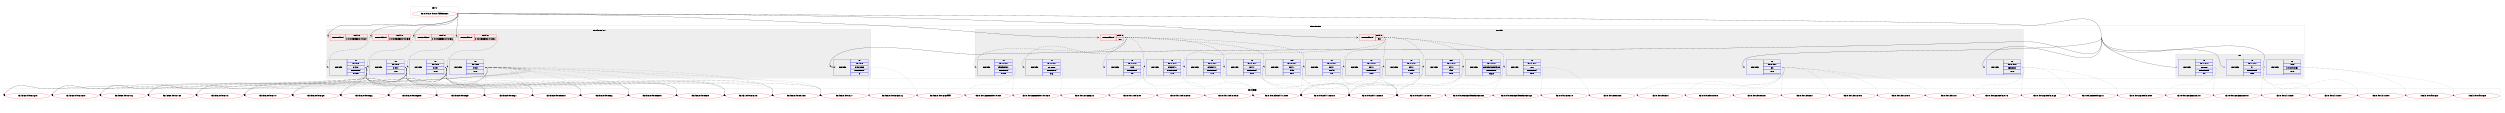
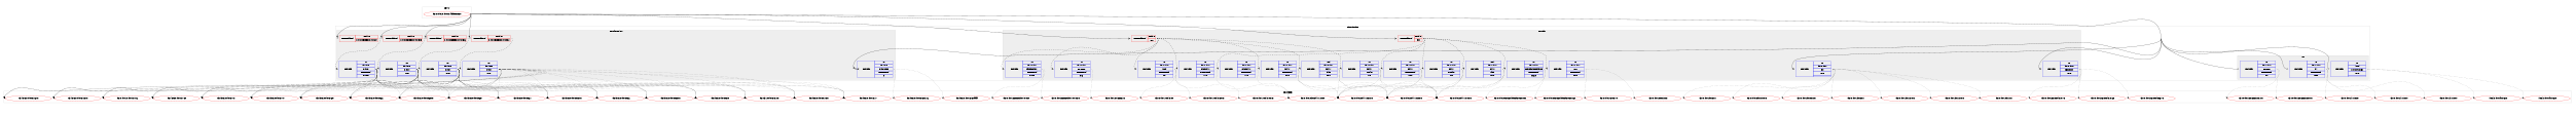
  digraph {
    compound=true
    concentrate=true
    fontname=Helvetica
    fontsize=10
    newrank=true
    rankdir=TB
    ranksep=1.5
    node [color=red fontname=Helvetica fontsize=10]
    edge [arrowhead=vee headport=w style=dotted tailport=e weight=100]
    n1 [label="dev-python/python-swiftclient-3.5.0" width=4]
    n2 [color=blue label=<<TABLE BORDER="0" CELLBORDER="1" CELLSPACING="0" CELLPADDING="4" WIDTH="220"><TR><TD ROWSPAN="6" CELLPADDING="30">pack_dep</TD></TR><TR><TD WIDTH="110">weak</TD></TR><TR><TD>dev-python</TD></TR><TR><TD>sphinx</TD></TR><TR><TD>tilde</TD></TR><TR><TD>1.2.0</TD></TR></TABLE>> shape=none]
    n3 [color=blue label=<<TABLE BORDER="0" CELLBORDER="1" CELLSPACING="0" CELLPADDING="4" WIDTH="220"><TR><TD ROWSPAN="6" CELLPADDING="30">pack_dep</TD></TR><TR><TD WIDTH="110">no</TD></TR><TR><TD>dev-python</TD></TR><TR><TD>oslo-sphinx</TD></TR><TR><TD>greaterequal</TD></TR><TR><TD>4.7.0</TD></TR></TABLE>> shape=none]
    n4 [color=blue label=<<TABLE BORDER="0" CELLBORDER="1" CELLSPACING="0" CELLPADDING="4" WIDTH="220"><TR><TD ROWSPAN="6" CELLPADDING="30">pack_dep</TD></TR><TR><TD WIDTH="110">no</TD></TR><TR><TD>dev-python</TD></TR><TR><TD>sphinx</TD></TR><TR><TD>greaterequal</TD></TR><TR><TD>1.1.2</TD></TR></TABLE>> shape=none]
    n5 [color=blue label=<<TABLE BORDER="0" CELLBORDER="1" CELLSPACING="0" CELLPADDING="4" WIDTH="220"><TR><TD ROWSPAN="6" CELLPADDING="30">pack_dep</TD></TR><TR><TD WIDTH="110">no</TD></TR><TR><TD>dev-python</TD></TR><TR><TD>sphinx</TD></TR><TR><TD>smaller</TD></TR><TR><TD>1.3</TD></TR></TABLE>> shape=none]
    n6 [color=blue label=<<TABLE BORDER="0" CELLBORDER="1" CELLSPACING="0" CELLPADDING="4" WIDTH="220"><TR><TD ROWSPAN="6" CELLPADDING="30">pack_dep</TD></TR><TR><TD WIDTH="110">no</TD></TR><TR><TD>dev-python</TD></TR><TR><TD>reno</TD></TR><TR><TD>greaterequal</TD></TR><TR><TD>2.5.0</TD></TR></TABLE>> shape=none]
    n7 [color=blue label=<<TABLE BORDER="0" CELLBORDER="1" CELLSPACING="0" CELLPADDING="4" WIDTH="220"><TR><TD ROWSPAN="6" CELLPADDING="30">pack_dep</TD></TR><TR><TD WIDTH="110">no</TD></TR><TR><TD>dev-python</TD></TR><TR><TD>openstackdocstheme</TD></TR><TR><TD>greaterequal</TD></TR><TR><TD>1.16.0</TD></TR></TABLE>> shape=none]
    n8 [label=<<TABLE BORDER="0" CELLBORDER="1" CELLSPACING="0" CELLPADDING="4"><TR><TD ROWSPAN="3" CELLPADDING="10">use_conditional</TD></TR><TR><TD>positive</TD></TR><TR><TD>doc</TD></TR></TABLE>> shape=none]
    n9 [color=blue label=<<TABLE BORDER="0" CELLBORDER="1" CELLSPACING="0" CELLPADDING="4" WIDTH="220"><TR><TD ROWSPAN="6" CELLPADDING="30">pack_dep</TD></TR><TR><TD WIDTH="110">no</TD></TR><TR><TD>dev-python</TD></TR><TR><TD>coverage</TD></TR><TR><TD>greaterequal</TD></TR><TR><TD>3.6</TD></TR></TABLE>> shape=none]
    n10 [color=blue label=<<TABLE BORDER="0" CELLBORDER="1" CELLSPACING="0" CELLPADDING="4" WIDTH="220"><TR><TD ROWSPAN="6" CELLPADDING="30">pack_dep</TD></TR><TR><TD WIDTH="110">no</TD></TR><TR><TD>dev-python</TD></TR><TR><TD>mock</TD></TR><TR><TD>greaterequal</TD></TR><TR><TD>1.2</TD></TR></TABLE>> shape=none]
    n11 [color=blue label=<<TABLE BORDER="0" CELLBORDER="1" CELLSPACING="0" CELLPADDING="4" WIDTH="220"><TR><TD ROWSPAN="6" CELLPADDING="30">pack_dep</TD></TR><TR><TD WIDTH="110">no</TD></TR><TR><TD>dev-python</TD></TR><TR><TD>oslo-sphinx</TD></TR><TR><TD>greaterequal</TD></TR><TR><TD>4.7.0</TD></TR></TABLE>> shape=none]
    n12 [color=blue label=<<TABLE BORDER="0" CELLBORDER="1" CELLSPACING="0" CELLPADDING="4" WIDTH="220"><TR><TD ROWSPAN="6" CELLPADDING="30">pack_dep</TD></TR><TR><TD WIDTH="110">no</TD></TR><TR><TD>dev-python</TD></TR><TR><TD>sphinx</TD></TR><TR><TD>greaterequal</TD></TR><TR><TD>1.1.2</TD></TR></TABLE>> shape=none]
    n13 [color=blue label=<<TABLE BORDER="0" CELLBORDER="1" CELLSPACING="0" CELLPADDING="4" WIDTH="220"><TR><TD ROWSPAN="6" CELLPADDING="30">pack_dep</TD></TR><TR><TD WIDTH="110">weak</TD></TR><TR><TD>dev-python</TD></TR><TR><TD>sphinx</TD></TR><TR><TD>tilde</TD></TR><TR><TD>1.2.0</TD></TR></TABLE>> shape=none]
    n14 [color=blue label=<<TABLE BORDER="0" CELLBORDER="1" CELLSPACING="0" CELLPADDING="4" WIDTH="220"><TR><TD ROWSPAN="6" CELLPADDING="30">pack_dep</TD></TR><TR><TD WIDTH="110">no</TD></TR><TR><TD>dev-python</TD></TR><TR><TD>sphinx</TD></TR><TR><TD>smaller</TD></TR><TR><TD>1.3</TD></TR></TABLE>> shape=none]
    n15 [color=blue label=<<TABLE BORDER="0" CELLBORDER="1" CELLSPACING="0" CELLPADDING="4" WIDTH="220"><TR><TD ROWSPAN="6" CELLPADDING="30">pack_dep</TD></TR><TR><TD WIDTH="110">no</TD></TR><TR><TD>dev-python</TD></TR><TR><TD>testrepository</TD></TR><TR><TD>greaterequal</TD></TR><TR><TD>0.0.18</TD></TR></TABLE>> shape=none]
    n16 [label=<<TABLE BORDER="0" CELLBORDER="1" CELLSPACING="0" CELLPADDING="4"><TR><TD ROWSPAN="3" CELLPADDING="10">use_conditional</TD></TR><TR><TD>positive</TD></TR><TR><TD>test</TD></TR></TABLE>> shape=none]
    n17 [color=blue label=<<TABLE BORDER="0" CELLBORDER="1" CELLSPACING="0" CELLPADDING="4" WIDTH="220"><TR><TD ROWSPAN="6" CELLPADDING="30">pack_dep</TD></TR><TR><TD WIDTH="110">no</TD></TR><TR><TD>dev-python</TD></TR><TR><TD>pbr</TD></TR><TR><TD>none</TD></TR><TR><TD></TD></TR></TABLE>> shape=none]
    n18 [color=blue label=<<TABLE BORDER="0" CELLBORDER="1" CELLSPACING="0" CELLPADDING="4" WIDTH="220"><TR><TD ROWSPAN="6" CELLPADDING="30">pack_dep</TD></TR><TR><TD WIDTH="110">no</TD></TR><TR><TD>dev-python</TD></TR><TR><TD>setuptools</TD></TR><TR><TD>none</TD></TR><TR><TD></TD></TR></TABLE>> shape=none]
    n19 [color=blue label=<<TABLE BORDER="0" CELLBORDER="1" CELLSPACING="0" CELLPADDING="4" WIDTH="220"><TR><TD ROWSPAN="6" CELLPADDING="30">pack_dep</TD></TR><TR><TD WIDTH="110">no</TD></TR><TR><TD>dev-lang</TD></TR><TR><TD>python</TD></TR><TR><TD>none</TD></TR><TR><TD></TD></TR></TABLE>> shape=none]
    n20 [label=<<TABLE BORDER="0" CELLBORDER="1" CELLSPACING="0" CELLPADDING="4"><TR><TD ROWSPAN="3" CELLPADDING="10">use_conditional</TD></TR><TR><TD>positive</TD></TR><TR><TD>python_targets_python3_5</TD></TR></TABLE>> shape=none]
    n21 [color=blue label=<<TABLE BORDER="0" CELLBORDER="1" CELLSPACING="0" CELLPADDING="4" WIDTH="220"><TR><TD ROWSPAN="6" CELLPADDING="30">pack_dep</TD></TR><TR><TD WIDTH="110">no</TD></TR><TR><TD>dev-lang</TD></TR><TR><TD>python</TD></TR><TR><TD>greaterequal</TD></TR><TR><TD>2.7.5-r2</TD></TR></TABLE>> shape=none]
    n22 [label=<<TABLE BORDER="0" CELLBORDER="1" CELLSPACING="0" CELLPADDING="4"><TR><TD ROWSPAN="3" CELLPADDING="10">use_conditional</TD></TR><TR><TD>positive</TD></TR><TR><TD>python_targets_python2_7</TD></TR></TABLE>> shape=none]
    n23 [color=blue label=<<TABLE BORDER="0" CELLBORDER="1" CELLSPACING="0" CELLPADDING="4" WIDTH="220"><TR><TD ROWSPAN="6" CELLPADDING="30">pack_dep</TD></TR><TR><TD WIDTH="110">no</TD></TR><TR><TD>dev-lang</TD></TR><TR><TD>python</TD></TR><TR><TD>none</TD></TR><TR><TD></TD></TR></TABLE>> shape=none]
    n24 [label=<<TABLE BORDER="0" CELLBORDER="1" CELLSPACING="0" CELLPADDING="4"><TR><TD ROWSPAN="3" CELLPADDING="10">use_conditional</TD></TR><TR><TD>positive</TD></TR><TR><TD>python_targets_python3_4</TD></TR></TABLE>> shape=none]
    n25 [color=blue label=<<TABLE BORDER="0" CELLBORDER="1" CELLSPACING="0" CELLPADDING="4" WIDTH="220"><TR><TD ROWSPAN="6" CELLPADDING="30">pack_dep</TD></TR><TR><TD WIDTH="110">no</TD></TR><TR><TD>dev-lang</TD></TR><TR><TD>python</TD></TR><TR><TD>none</TD></TR><TR><TD></TD></TR></TABLE>> shape=none]
    n26 [label=<<TABLE BORDER="0" CELLBORDER="1" CELLSPACING="0" CELLPADDING="4"><TR><TD ROWSPAN="3" CELLPADDING="10">use_conditional</TD></TR><TR><TD>positive</TD></TR><TR><TD>python_targets_python3_6</TD></TR></TABLE>> shape=none]
    n27 [color=blue label=<<TABLE BORDER="0" CELLBORDER="1" CELLSPACING="0" CELLPADDING="4" WIDTH="220"><TR><TD ROWSPAN="6" CELLPADDING="30">pack_dep</TD></TR><TR><TD WIDTH="110">no</TD></TR><TR><TD>dev-lang</TD></TR><TR><TD>python-exec</TD></TR><TR><TD>greaterequal</TD></TR><TR><TD>2</TD></TR></TABLE>> shape=none]
    n28 [color=blue label=<<TABLE BORDER="0" CELLBORDER="1" CELLSPACING="0" CELLPADDING="4" WIDTH="220"><TR><TD ROWSPAN="6" CELLPADDING="30">pack_dep</TD></TR><TR><TD WIDTH="110">no</TD></TR><TR><TD>dev-python</TD></TR><TR><TD>requests</TD></TR><TR><TD>greaterequal</TD></TR><TR><TD>1.1</TD></TR></TABLE>> shape=none]
    n29 [color=blue label=<<TABLE BORDER="0" CELLBORDER="1" CELLSPACING="0" CELLPADDING="4" WIDTH="220"><TR><TD ROWSPAN="6" CELLPADDING="30">pack_dep</TD></TR><TR><TD WIDTH="110">no</TD></TR><TR><TD>dev-python</TD></TR><TR><TD>six</TD></TR><TR><TD>greaterequal</TD></TR><TR><TD>1.5.2</TD></TR></TABLE>> shape=none]
    n30 [color=blue label=<<TABLE BORDER="0" CELLBORDER="1" CELLSPACING="0" CELLPADDING="4" WIDTH="220"><TR><TD ROWSPAN="6" CELLPADDING="30">pack_dep</TD></TR><TR><TD WIDTH="110">no</TD></TR><TR><TD>virtual</TD></TR><TR><TD>python-futures</TD></TR><TR><TD>none</TD></TR><TR><TD></TD></TR></TABLE>> shape=none]
    n31 [label="dev-python/sphinx-1.2.2-r1" width=4]
    n32 [label="dev-python/sphinx-1.2.3-r1" width=4]
    n33 [label="dev-python/sphinx-1.7.5-r1" width=4]
    n34 [label="dev-python/oslo-sphinx-4.18.0" width=4]
    n35 [label="dev-python/reno-2.11.2" width=4]
    n36 [label="dev-python/reno-2.7.0" width=4]
    n37 [label="dev-python/openstackdocstheme-1.16.1" width=4]
    n38 [label="dev-python/openstackdocstheme-1.18.1" width=4]
    n39 [label="dev-python/coverage-4.2" width=4]
    n40 [label="dev-python/mock-1.0.1-r2" width=4]
    n41 [label="dev-python/mock-1.3.0-r2" width=4]
    n42 [label="dev-python/mock-2.0.0" width=4]
    n43 [label="dev-python/testrepository-0.0.18-r1" width=4]
    n44 [label="dev-python/testrepository-0.0.20" width=4]
    n45 [label="dev-python/pbr-0.8.2-r1" width=4]
    n46 [label="dev-python/pbr-1.10.0-r1" width=4]
    n47 [label="dev-python/pbr-3.1.1" width=4]
    n48 [label="dev-python/pbr-4.1.1" width=4]
    n49 [label="dev-python/pbr-4.2.0-r1" width=4]
    n50 [label="dev-python/pbr-4.2.0-r2" width=4]
    n51 [label="dev-python/pbr-5.1.1" width=4]
-   n52 [label="dev-mock/setuptools-36.7.2" width=4]
+   n52 [label="dev-python/setuptools-36.7.2" width=4]
    n53 [label="dev-python/setuptools-40.6.3" width=4]
    n54 [label="dev-python/setuptools-40.7.3" width=4]
-   n55 [label="dev-python/setuptools-40.8.0" width=4]
    n56 [label="dev-lang/python-2.7.15" width=4]
-   n57 [label="dev-lang/python-2.7.16" width=4]
+   n57 [label="dev-python/python-2.7.16" width=4]
    n58 [label="dev-lang/python-3.4.5-r1" width=4]
    n59 [label="dev-lang/python-3.4.6-r1" width=4]
    n60 [label="dev-lang/python-3.4.7" width=4]
    n61 [label="dev-lang/python-3.4.8-r1" width=4]
    n62 [label="dev-dev/python-3.5.4-r1" width=4]
    n63 [label="dev-lang/python-3.5.5" width=4]
    n64 [label="dev-lang/python-3.5.5-r1" width=4]
    n65 [label="dev-lang/python-3.5.6" width=4]
    n66 [label="dev-lang/python-3.1.3-r1" width=4]
    n67 [label="dev-lang/python-3.6.4" width=4]
    n68 [label="dev-lang/python-3.6.5" width=4]
    n69 [label="dev-lang/python-3.6.5-r1" width=4]
    n70 [label="dev-lang/python-3.6.6" width=4]
    n71 [label="dev-lang/python-3.6.8" width=4]
    n72 [label="dev-lang/python-3.7.0" width=4]
    n73 [label="dev-lang/python-3.7.2" width=4]
    n74 [label="dev-lang/python-exec-2.4.6" width=4]
    n75 [label="dev-lang/python-exec-9999" width=4]
    n76 [label="dev-python/requests-2.18.4-r1" width=4]
    n77 [label="dev-python/requests-2.21.0-r1" width=4]
    n78 [label="dev-python/six-1.10.0" width=4]
    n79 [label="dev-python/six-1.11.0" width=4]
    n80 [label="dev-python/six-1.12.8" width=4]
    n81 [label="virtual/python-futures-0" width=4]
    n82 [label="virtual/python-futures-1" width=4]
    subgraph cluster_1 {
      color=gray
      label=<<i>ebuild</i>>
      rank=same
      n1
    }
    subgraph cluster_2 {
      color=gray
      label=<<i>dependencies</i>>
      subgraph cluster_3 {
        color=gray
        fillcolor="#eeeeee"
        label=<<i>compile</i>>
        style=filled
        subgraph sub_4 {
          color=gray
          fillcolor="#eeeeee"
          label=<<i>compile</i>>
          style=filled
          n8
          subgraph sub_5 {
            color=gray
            fillcolor="#eeeeee"
            label=<<i>compile</i>>
            style=filled
            n2
          }
          subgraph sub_6 {
            color=gray
            fillcolor="#eeeeee"
            label=<<i>compile</i>>
            style=filled
            n3
          }
          subgraph sub_7 {
            color=gray
            fillcolor="#eeeeee"
            label=<<i>compile</i>>
            style=filled
            n4
          }
          subgraph sub_8 {
            color=gray
            fillcolor="#eeeeee"
            label=<<i>compile</i>>
            style=filled
            n5
          }
          subgraph sub_9 {
            color=gray
            fillcolor="#eeeeee"
            label=<<i>compile</i>>
            style=filled
            n6
          }
          subgraph sub_10 {
            color=gray
            fillcolor="#eeeeee"
            label=<<i>compile</i>>
            style=filled
            n7
          }
        }
        subgraph sub_11 {
          color=gray
          fillcolor="#eeeeee"
          label=<<i>compile</i>>
          style=filled
          n16
          subgraph sub_12 {
            color=gray
            fillcolor="#eeeeee"
            label=<<i>compile</i>>
            style=filled
            n9
          }
          subgraph sub_13 {
            color=gray
            fillcolor="#eeeeee"
            label=<<i>compile</i>>
            style=filled
            n10
          }
          subgraph sub_14 {
            color=gray
            fillcolor="#eeeeee"
            label=<<i>compile</i>>
            style=filled
            n11
          }
          subgraph sub_15 {
            color=gray
            fillcolor="#eeeeee"
            label=<<i>compile</i>>
            style=filled
            n12
          }
          subgraph sub_16 {
            color=gray
            fillcolor="#eeeeee"
            label=<<i>compile</i>>
            style=filled
            n13
          }
          subgraph sub_17 {
            color=gray
            fillcolor="#eeeeee"
            label=<<i>compile</i>>
            style=filled
            n14
          }
          subgraph sub_18 {
            color=gray
            fillcolor="#eeeeee"
            label=<<i>compile</i>>
            style=filled
            n15
          }
        }
        subgraph sub_19 {
          color=gray
          fillcolor="#eeeeee"
          label=<<i>compile</i>>
          style=filled
          n17
        }
        subgraph sub_20 {
          color=gray
          fillcolor="#eeeeee"
          label=<<i>compile</i>>
          style=filled
          n18
        }
      }
      subgraph cluster_21 {
        color=gray
        fillcolor="#eeeeee"
        label=<<i>compile and run</i>>
        style=filled
        subgraph sub_22 {
          color=gray
          fillcolor="#eeeeee"
          label=<<i>compile and run</i>>
          style=filled
          n20
          subgraph sub_23 {
            color=gray
            fillcolor="#eeeeee"
            label=<<i>compile and run</i>>
            style=filled
            n19
          }
        }
        subgraph sub_24 {
          color=gray
          fillcolor="#eeeeee"
          label=<<i>compile and run</i>>
          style=filled
          n22
          subgraph sub_25 {
            color=gray
            fillcolor="#eeeeee"
            label=<<i>compile and run</i>>
            style=filled
            n21
          }
        }
        subgraph sub_26 {
          color=gray
          fillcolor="#eeeeee"
          label=<<i>compile and run</i>>
          style=filled
          n24
          subgraph sub_27 {
            color=gray
            fillcolor="#eeeeee"
            label=<<i>compile and run</i>>
            style=filled
            n23
          }
        }
        subgraph sub_28 {
          color=gray
          fillcolor="#eeeeee"
          label=<<i>compile and run</i>>
          style=filled
          n26
          subgraph sub_29 {
            color=gray
            fillcolor="#eeeeee"
            label=<<i>compile and run</i>>
            style=filled
            n25
          }
        }
        subgraph sub_30 {
          color=gray
          fillcolor="#eeeeee"
          label=<<i>compile and run</i>>
          style=filled
          n27
        }
      }
      subgraph cluster_31 {
        color=gray
        fillcolor="#eeeeee"
        label=<<i>run</i>>
        style=filled
        subgraph sub_32 {
          color=gray
          fillcolor="#eeeeee"
          label=<<i>run</i>>
          style=filled
          n28
        }
        subgraph sub_33 {
          color=gray
          fillcolor="#eeeeee"
          label=<<i>run</i>>
          style=filled
          n29
        }
        subgraph sub_34 {
          color=gray
          fillcolor="#eeeeee"
          label=<<i>run</i>>
          style=filled
          n30
        }
      }
    }
    subgraph cluster_35 {
      color=gray
      label=<<i>candidates</i>>
      rank=same
      subgraph sub_36 {
        color=black
        label=<<i>candidates</i>>
        nodesep=1
        rank=same
        n31
        n32
        n33
      }
      subgraph sub_37 {
        color=black
        label=<<i>candidates</i>>
        nodesep=1
        rank=same
        n34
      }
      subgraph sub_38 {
        color=black
        label=<<i>candidates</i>>
        nodesep=1
        rank=same
        n31
        n32
        n33
      }
      subgraph sub_39 {
        color=black
        label=<<i>candidates</i>>
        nodesep=1
        rank=same
        n31
        n32
        n33
      }
      subgraph sub_40 {
        color=black
        label=<<i>candidates</i>>
        nodesep=1
        rank=same
        n35
        n36
      }
      subgraph sub_41 {
        color=black
        label=<<i>candidates</i>>
        nodesep=1
        rank=same
        n34
      }
      subgraph sub_42 {
        color=black
        label=<<i>candidates</i>>
        nodesep=1
        rank=same
        n37
        n38
      }
      subgraph sub_43 {
        color=black
        label=<<i>candidates</i>>
        nodesep=1
        rank=same
        n39
      }
      subgraph sub_44 {
        color=black
        label=<<i>candidates</i>>
        nodesep=1
        rank=same
        n40
        n41
        n42
      }
      subgraph sub_45 {
        color=black
        label=<<i>candidates</i>>
        nodesep=1
        rank=same
        n31
        n32
        n33
      }
      subgraph sub_46 {
        color=black
        label=<<i>candidates</i>>
        nodesep=1
        rank=same
        n31
        n32
        n33
      }
      subgraph sub_47 {
        color=black
        label=<<i>candidates</i>>
        nodesep=1
        rank=same
        n31
        n32
        n33
      }
      subgraph sub_48 {
        color=black
        label=<<i>candidates</i>>
        nodesep=1
        rank=same
        n43
        n44
      }
      subgraph sub_49 {
        color=black
        label=<<i>candidates</i>>
        nodesep=1
        rank=same
        n45
        n46
        n47
        n48
        n49
        n50
        n51
      }
      subgraph sub_50 {
        color=black
        label=<<i>candidates</i>>
        nodesep=1
        rank=same
        n52
        n53
        n54
-       n55
      }
      subgraph sub_51 {
        color=black
        label=<<i>candidates</i>>
        nodesep=1
        rank=same
        n56
        n57
        n58
        n59
        n60
        n61
        n62
        n63
        n64
        n65
        n66
        n67
        n68
        n69
        n70
        n71
        n72
        n73
      }
      subgraph sub_52 {
        color=black
        label=<<i>candidates</i>>
        nodesep=1
        rank=same
        n56
        n57
        n58
        n59
        n60
        n61
        n62
        n63
        n64
        n65
        n66
        n67
        n68
        n69
        n70
        n71
        n72
        n73
      }
      subgraph sub_53 {
        color=black
        label=<<i>candidates</i>>
        nodesep=1
        rank=same
        n56
        n57
        n58
        n59
        n60
        n61
        n62
        n63
        n64
        n65
        n66
        n67
        n68
        n69
        n70
        n71
        n72
        n73
      }
      subgraph sub_54 {
        color=black
        label=<<i>candidates</i>>
        nodesep=1
        rank=same
        n56
        n57
        n58
        n59
        n60
        n61
        n62
        n63
        n64
        n65
        n66
        n67
        n68
        n69
        n70
        n71
        n72
        n73
      }
      subgraph sub_55 {
        color=black
        label=<<i>candidates</i>>
        nodesep=1
        rank=same
        n74
        n75
      }
      subgraph sub_56 {
        color=black
        label=<<i>candidates</i>>
        nodesep=1
        rank=same
        n76
        n77
      }
      subgraph sub_57 {
        color=black
        label=<<i>candidates</i>>
        nodesep=1
        rank=same
        n78
        n79
        n80
      }
      subgraph sub_58 {
        color=black
        label=<<i>candidates</i>>
        nodesep=1
        rank=same
        n81
        n82
      }
    }
    n1 -> n8 [style=solid weight=20]
    n1 -> n16 [style=solid weight=20]
    n1 -> n17 [style=solid weight=20]
    n1 -> n18 [style=solid weight=20]
    n1 -> n20 [arrowhead=odotvee style=solid weight=20]
    n1 -> n22 [arrowhead=odotvee style=solid weight=20]
    n1 -> n24 [arrowhead=odotvee style=solid weight=20]
    n1 -> n26 [arrowhead=odotvee style=solid weight=20]
    n1 -> n27 [arrowhead=odotvee style=solid weight=20]
    n1 -> n28 [arrowhead=odot style=solid weight=20]
    n1 -> n29 [arrowhead=odot style=solid weight=20]
    n1 -> n30 [arrowhead=odot style=solid weight=20]
    n2 -> n31
    n2 -> n32
    n2 -> n33
    n3 -> n34
    n4 -> n31
    n4 -> n32
    n4 -> n33
    n5 -> n31
    n5 -> n32
    n5 -> n33
    n6 -> n35
    n6 -> n36
    n7 -> n37
    n7 -> n38
    n8 -> n2 [style=dashed weight=20]
    n8 -> n3 [style=dashed weight=20]
    n8 -> n4 [style=dashed weight=20]
    n8 -> n5 [style=dashed weight=20]
    n8 -> n6 [style=dashed weight=20]
    n8 -> n7 [style=dashed weight=20]
    n9 -> n39
    n10 -> n40
    n10 -> n41
    n10 -> n42
    n11 -> n34
    n12 -> n31
    n12 -> n32
    n12 -> n33
    n13 -> n31
    n13 -> n32
    n13 -> n33
    n14 -> n31
    n14 -> n32
    n14 -> n33
    n15 -> n43
    n15 -> n44
    n16 -> n9 [style=dashed weight=20]
    n16 -> n10 [style=dashed weight=20]
    n16 -> n11 [style=dashed weight=20]
    n16 -> n12 [style=dashed weight=20]
    n16 -> n13 [style=dashed weight=20]
    n16 -> n14 [style=dashed weight=20]
    n16 -> n15 [style=dashed weight=20]
    n17 -> n45
    n17 -> n46
    n17 -> n47
    n17 -> n48
    n17 -> n49
    n17 -> n50
    n17 -> n51
    n18 -> n52
    n18 -> n53
    n18 -> n54
-   n18 -> n55
    n19 -> n56
    n19 -> n57
    n19 -> n58
    n19 -> n59
    n19 -> n60
    n19 -> n61
    n19 -> n62
    n19 -> n63
    n19 -> n64
    n19 -> n65
    n19 -> n66
    n19 -> n67
    n19 -> n68
    n19 -> n69
    n19 -> n70
    n19 -> n71
    n19 -> n72
    n19 -> n73
    n20 -> n19 [style=dashed weight=20]
    n21 -> n56
    n21 -> n57
    n21 -> n58
    n21 -> n59
    n21 -> n60
    n21 -> n61
    n21 -> n62
    n21 -> n63
    n21 -> n64
    n21 -> n65
    n21 -> n66
    n21 -> n67
    n21 -> n68
    n21 -> n69
    n21 -> n70
    n21 -> n71
    n21 -> n72
    n21 -> n73
    n22 -> n21 [style=dashed weight=20]
    n23 -> n56
    n23 -> n57
    n23 -> n58
    n23 -> n59
    n23 -> n60
    n23 -> n61
    n23 -> n62
    n23 -> n63
    n23 -> n64
    n23 -> n65
    n23 -> n66
    n23 -> n67
    n23 -> n68
    n23 -> n69
    n23 -> n70
    n23 -> n71
    n23 -> n72
    n23 -> n73
    n24 -> n23 [style=dashed weight=20]
    n25 -> n56
    n25 -> n57
    n25 -> n58
    n25 -> n59
    n25 -> n60
    n25 -> n61
    n25 -> n62
    n25 -> n63
    n25 -> n64
    n25 -> n65
    n25 -> n66
    n25 -> n67
    n25 -> n68
    n25 -> n69
    n25 -> n70
    n25 -> n71
    n25 -> n72
    n25 -> n73
    n26 -> n25 [style=dashed weight=20]
    n27 -> n74
    n27 -> n75
    n28 -> n76
    n28 -> n77
    n29 -> n78
    n29 -> n79
    n29 -> n80
    n30 -> n81
    n30 -> n82
  }
